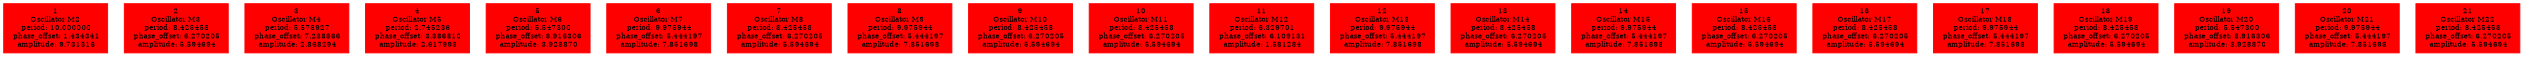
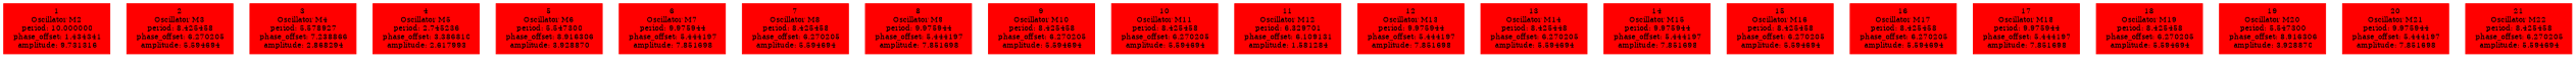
  digraph {
    forcelabels=true
    node [color=red fontsize=8 shape=box style=filled]
    n1 [label=<1<BR />Oscillator M2<BR /> period: 10.000000<BR /> phase_offset: 1.434341<BR /> amplitude: 9.731316>]
    n2 [label=<2<BR />Oscillator M3<BR /> period: 8.425458<BR /> phase_offset: 6.270205<BR /> amplitude: 5.594694>]
    n3 [label=<3<BR />Oscillator M4<BR /> period: 5.578927<BR /> phase_offset: 7.238866<BR /> amplitude: 2.868294>]
    n4 [label=<4<BR />Oscillator M5<BR /> period: 2.745236<BR /> phase_offset: 3.386810<BR /> amplitude: 2.617993>]
    n5 [label=<5<BR />Oscillator M6<BR /> period: 5.547300<BR /> phase_offset: 8.916306<BR /> amplitude: 3.928870>]
    n6 [label=<6<BR />Oscillator M7<BR /> period: 9.975944<BR /> phase_offset: 5.444197<BR /> amplitude: 7.851698>]
    n7 [label=<7<BR />Oscillator M8<BR /> period: 8.425458<BR /> phase_offset: 6.270205<BR /> amplitude: 5.594694>]
    n8 [label=<8<BR />Oscillator M9<BR /> period: 9.975944<BR /> phase_offset: 5.444197<BR /> amplitude: 7.851698>]
    n9 [label=<9<BR />Oscillator M10<BR /> period: 8.425458<BR /> phase_offset: 6.270205<BR /> amplitude: 5.594694>]
    n10 [label=<10<BR />Oscillator M11<BR /> period: 8.425458<BR /> phase_offset: 6.270205<BR /> amplitude: 5.594694>]
    n11 [label=<11<BR />Oscillator M12<BR /> period: 6.329701<BR /> phase_offset: 6.109131<BR /> amplitude: 1.581284>]
    n12 [label=<12<BR />Oscillator M13<BR /> period: 9.975944<BR /> phase_offset: 5.444197<BR /> amplitude: 7.851698>]
-   n13 [label=<13<BR />Oscillator M14<BR /> period: 8.425458<BR /> phase_offset: 6.270205<BR /> amplitude: 5.594694>]
+   n13 [label=<13<BR />Oscillator M14<BR /> period: 8.425448<BR /> phase_offset: 6.270205<BR /> amplitude: 5.594694>]
    n14 [label=<14<BR />Oscillator M15<BR /> period: 9.975944<BR /> phase_offset: 5.444197<BR /> amplitude: 7.851698>]
    n15 [label=<15<BR />Oscillator M16<BR /> period: 8.425458<BR /> phase_offset: 6.270205<BR /> amplitude: 5.594694>]
    n16 [label=<16<BR />Oscillator M17<BR /> period: 8.425458<BR /> phase_offset: 6.270205<BR /> amplitude: 5.594694>]
    n17 [label=<17<BR />Oscillator M18<BR /> period: 9.975944<BR /> phase_offset: 5.444197<BR /> amplitude: 7.851698>]
    n18 [label=<18<BR />Oscillator M19<BR /> period: 8.425458<BR /> phase_offset: 6.270205<BR /> amplitude: 5.594694>]
    n19 [label=<19<BR />Oscillator M20<BR /> period: 5.547300<BR /> phase_offset: 8.916306<BR /> amplitude: 3.928870>]
    n20 [label=<20<BR />Oscillator M21<BR /> period: 9.975944<BR /> phase_offset: 5.444197<BR /> amplitude: 7.851698>]
    n21 [label=<21<BR />Oscillator M22<BR /> period: 8.425458<BR /> phase_offset: 6.270205<BR /> amplitude: 5.594694>]
  }
